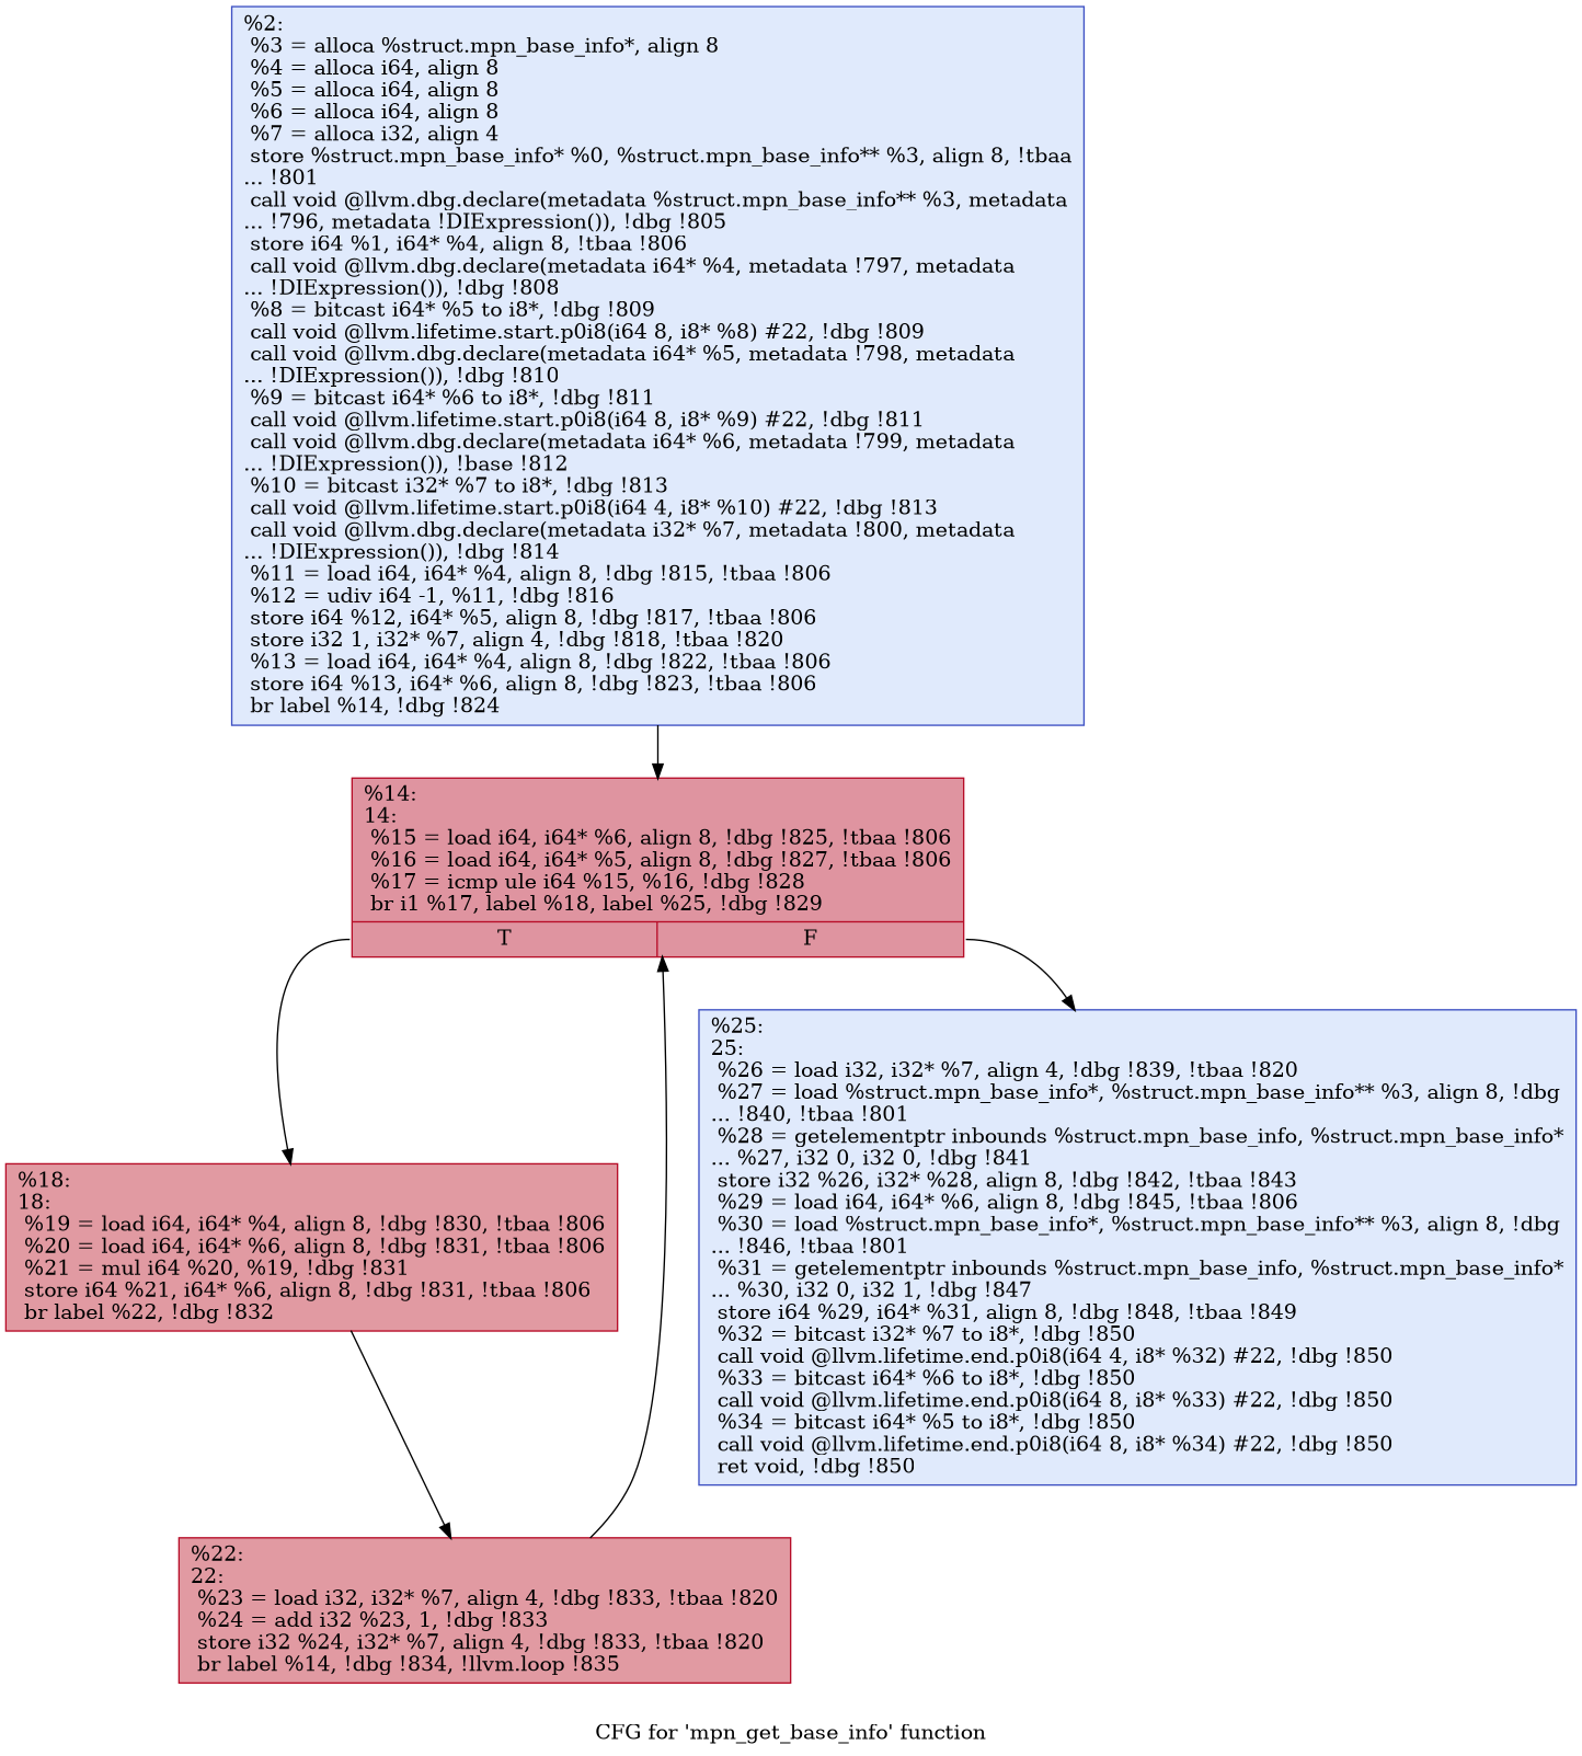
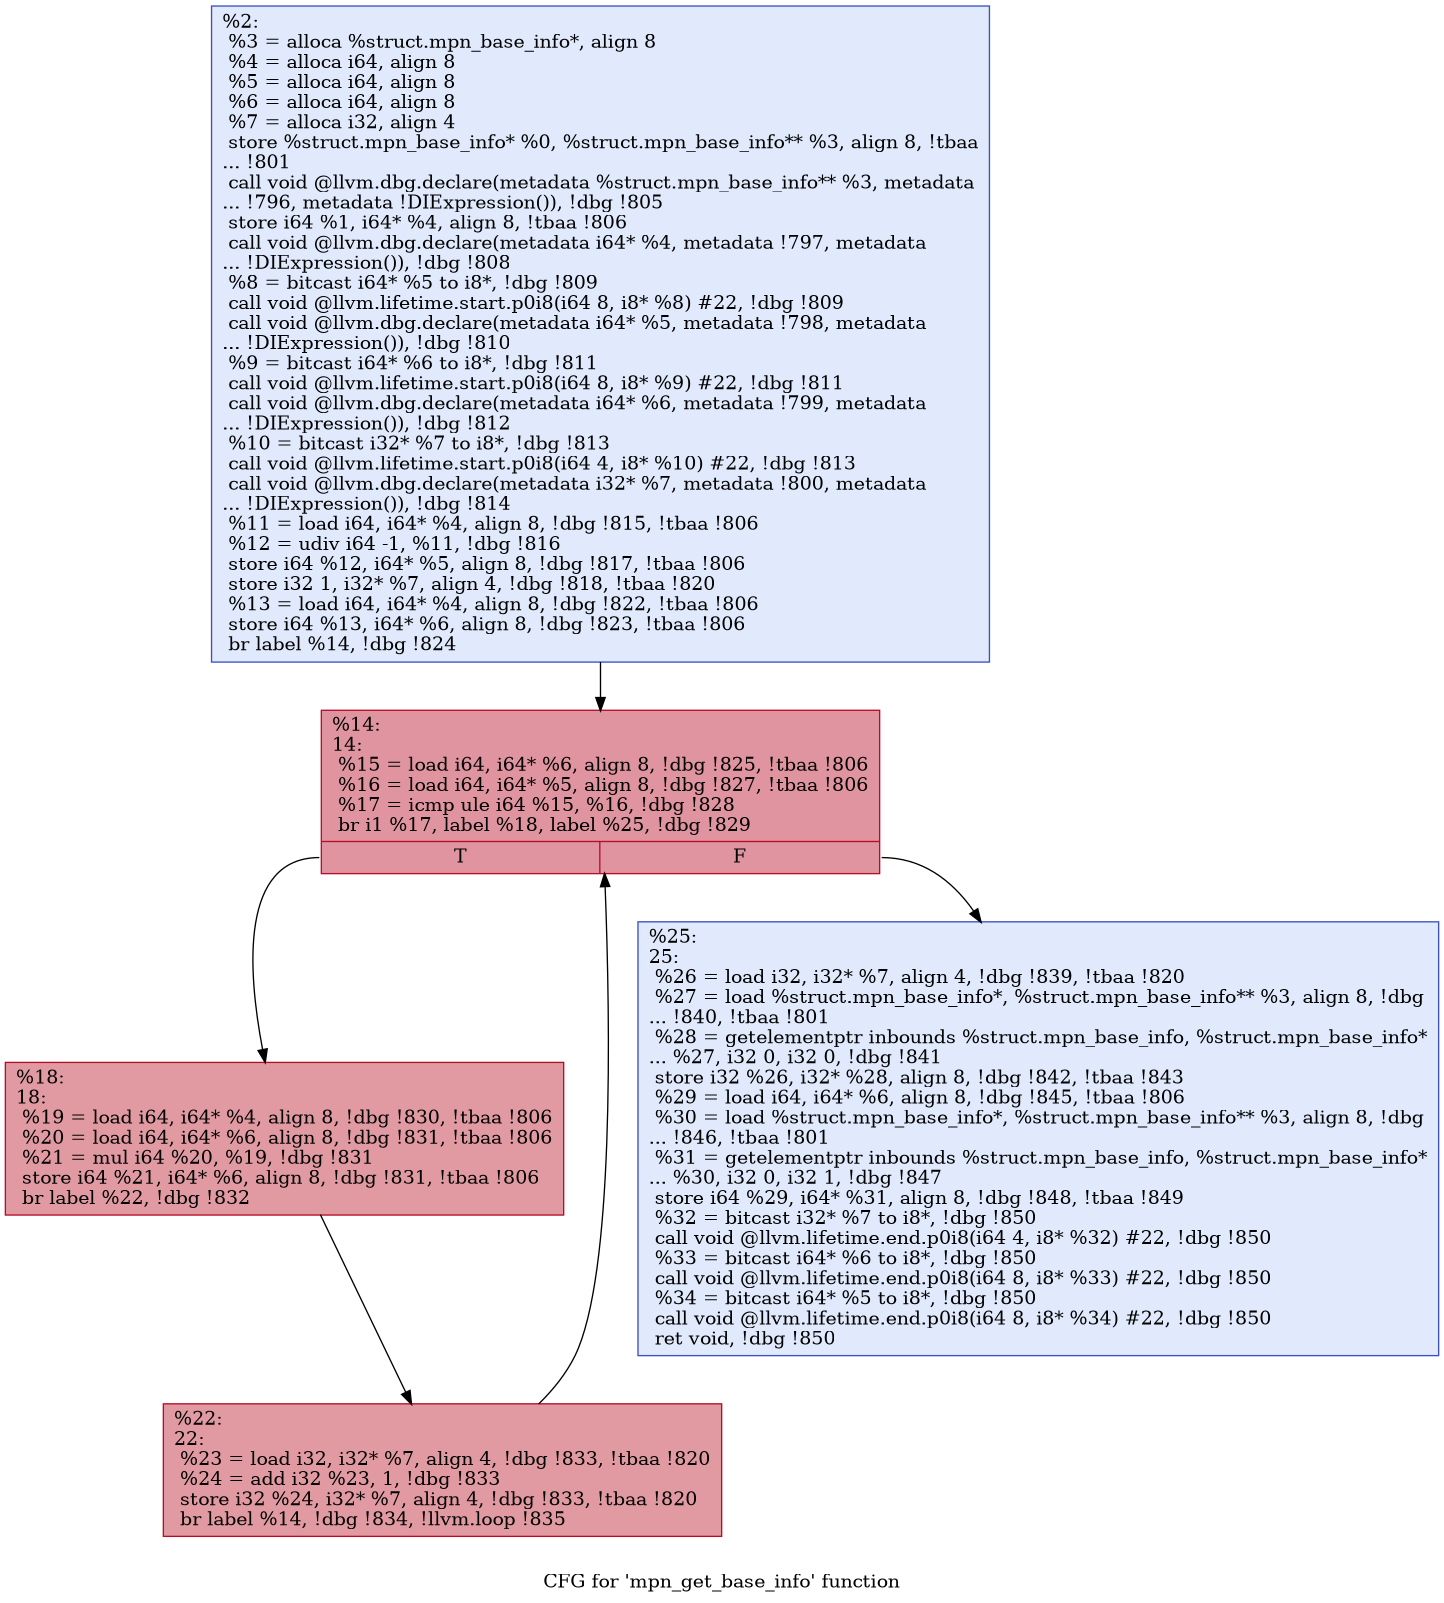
  digraph {
    label="CFG for 'mpn_get_base_info' function"
    node [color="#b70d28ff" fillcolor="#b9d0f970" shape=record style=filled]
-   n1 [color="#3d50c3ff" label="{%2:\l  %3 = alloca %struct.mpn_base_info*, align 8\l  %4 = alloca i64, align 8\l  %5 = alloca i64, align 8\l  %6 = alloca i64, align 8\l  %7 = alloca i32, align 4\l  store %struct.mpn_base_info* %0, %struct.mpn_base_info** %3, align 8, !tbaa\l... !801\l  call void @llvm.dbg.declare(metadata %struct.mpn_base_info** %3, metadata\l... !796, metadata !DIExpression()), !dbg !805\l  store i64 %1, i64* %4, align 8, !tbaa !806\l  call void @llvm.dbg.declare(metadata i64* %4, metadata !797, metadata\l... !DIExpression()), !dbg !808\l  %8 = bitcast i64* %5 to i8*, !dbg !809\l  call void @llvm.lifetime.start.p0i8(i64 8, i8* %8) #22, !dbg !809\l  call void @llvm.dbg.declare(metadata i64* %5, metadata !798, metadata\l... !DIExpression()), !dbg !810\l  %9 = bitcast i64* %6 to i8*, !dbg !811\l  call void @llvm.lifetime.start.p0i8(i64 8, i8* %9) #22, !dbg !811\l  call void @llvm.dbg.declare(metadata i64* %6, metadata !799, metadata\l... !DIExpression()), !base !812\l  %10 = bitcast i32* %7 to i8*, !dbg !813\l  call void @llvm.lifetime.start.p0i8(i64 4, i8* %10) #22, !dbg !813\l  call void @llvm.dbg.declare(metadata i32* %7, metadata !800, metadata\l... !DIExpression()), !dbg !814\l  %11 = load i64, i64* %4, align 8, !dbg !815, !tbaa !806\l  %12 = udiv i64 -1, %11, !dbg !816\l  store i64 %12, i64* %5, align 8, !dbg !817, !tbaa !806\l  store i32 1, i32* %7, align 4, !dbg !818, !tbaa !820\l  %13 = load i64, i64* %4, align 8, !dbg !822, !tbaa !806\l  store i64 %13, i64* %6, align 8, !dbg !823, !tbaa !806\l  br label %14, !dbg !824\l}"]
+   n1 [color="#3d50c3ff" label="{%2:\l  %3 = alloca %struct.mpn_base_info*, align 8\l  %4 = alloca i64, align 8\l  %5 = alloca i64, align 8\l  %6 = alloca i64, align 8\l  %7 = alloca i32, align 4\l  store %struct.mpn_base_info* %0, %struct.mpn_base_info** %3, align 8, !tbaa\l... !801\l  call void @llvm.dbg.declare(metadata %struct.mpn_base_info** %3, metadata\l... !796, metadata !DIExpression()), !dbg !805\l  store i64 %1, i64* %4, align 8, !tbaa !806\l  call void @llvm.dbg.declare(metadata i64* %4, metadata !797, metadata\l... !DIExpression()), !dbg !808\l  %8 = bitcast i64* %5 to i8*, !dbg !809\l  call void @llvm.lifetime.start.p0i8(i64 8, i8* %8) #22, !dbg !809\l  call void @llvm.dbg.declare(metadata i64* %5, metadata !798, metadata\l... !DIExpression()), !dbg !810\l  %9 = bitcast i64* %6 to i8*, !dbg !811\l  call void @llvm.lifetime.start.p0i8(i64 8, i8* %9) #22, !dbg !811\l  call void @llvm.dbg.declare(metadata i64* %6, metadata !799, metadata\l... !DIExpression()), !dbg !812\l  %10 = bitcast i32* %7 to i8*, !dbg !813\l  call void @llvm.lifetime.start.p0i8(i64 4, i8* %10) #22, !dbg !813\l  call void @llvm.dbg.declare(metadata i32* %7, metadata !800, metadata\l... !DIExpression()), !dbg !814\l  %11 = load i64, i64* %4, align 8, !dbg !815, !tbaa !806\l  %12 = udiv i64 -1, %11, !dbg !816\l  store i64 %12, i64* %5, align 8, !dbg !817, !tbaa !806\l  store i32 1, i32* %7, align 4, !dbg !818, !tbaa !820\l  %13 = load i64, i64* %4, align 8, !dbg !822, !tbaa !806\l  store i64 %13, i64* %6, align 8, !dbg !823, !tbaa !806\l  br label %14, !dbg !824\l}"]
    n2 [fillcolor="#b70d2870" label="{%14:\l14:                                               \l  %15 = load i64, i64* %6, align 8, !dbg !825, !tbaa !806\l  %16 = load i64, i64* %5, align 8, !dbg !827, !tbaa !806\l  %17 = icmp ule i64 %15, %16, !dbg !828\l  br i1 %17, label %18, label %25, !dbg !829\l|{<s0>T|<s1>F}}"]
    n3 [fillcolor="#bb1b2c70" label="{%18:\l18:                                               \l  %19 = load i64, i64* %4, align 8, !dbg !830, !tbaa !806\l  %20 = load i64, i64* %6, align 8, !dbg !831, !tbaa !806\l  %21 = mul i64 %20, %19, !dbg !831\l  store i64 %21, i64* %6, align 8, !dbg !831, !tbaa !806\l  br label %22, !dbg !832\l}"]
    n4 [color="#3d50c3ff" label="{%25:\l25:                                               \l  %26 = load i32, i32* %7, align 4, !dbg !839, !tbaa !820\l  %27 = load %struct.mpn_base_info*, %struct.mpn_base_info** %3, align 8, !dbg\l... !840, !tbaa !801\l  %28 = getelementptr inbounds %struct.mpn_base_info, %struct.mpn_base_info*\l... %27, i32 0, i32 0, !dbg !841\l  store i32 %26, i32* %28, align 8, !dbg !842, !tbaa !843\l  %29 = load i64, i64* %6, align 8, !dbg !845, !tbaa !806\l  %30 = load %struct.mpn_base_info*, %struct.mpn_base_info** %3, align 8, !dbg\l... !846, !tbaa !801\l  %31 = getelementptr inbounds %struct.mpn_base_info, %struct.mpn_base_info*\l... %30, i32 0, i32 1, !dbg !847\l  store i64 %29, i64* %31, align 8, !dbg !848, !tbaa !849\l  %32 = bitcast i32* %7 to i8*, !dbg !850\l  call void @llvm.lifetime.end.p0i8(i64 4, i8* %32) #22, !dbg !850\l  %33 = bitcast i64* %6 to i8*, !dbg !850\l  call void @llvm.lifetime.end.p0i8(i64 8, i8* %33) #22, !dbg !850\l  %34 = bitcast i64* %5 to i8*, !dbg !850\l  call void @llvm.lifetime.end.p0i8(i64 8, i8* %34) #22, !dbg !850\l  ret void, !dbg !850\l}"]
    n5 [fillcolor="#bb1b2c70" label="{%22:\l22:                                               \l  %23 = load i32, i32* %7, align 4, !dbg !833, !tbaa !820\l  %24 = add i32 %23, 1, !dbg !833\l  store i32 %24, i32* %7, align 4, !dbg !833, !tbaa !820\l  br label %14, !dbg !834, !llvm.loop !835\l}"]
    n1 -> n2
    n2 -> n3 [tailport=s0]
    n2 -> n4 [tailport=s1]
    n3 -> n5
    n5 -> n2
  }
